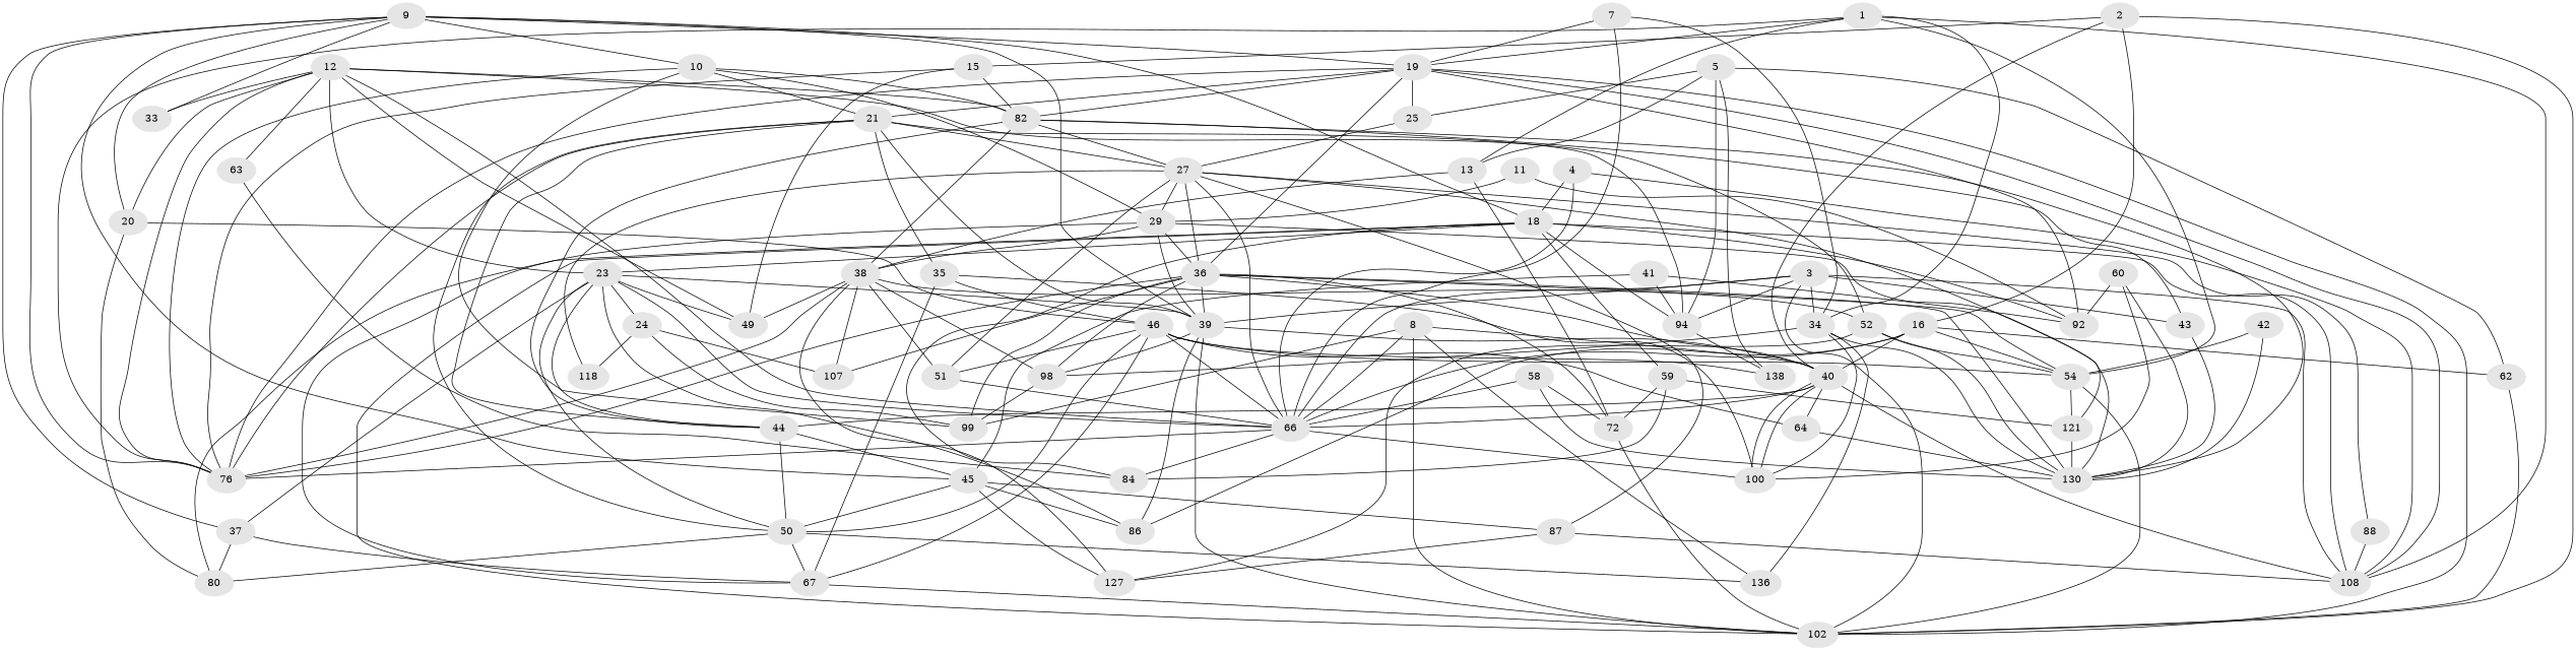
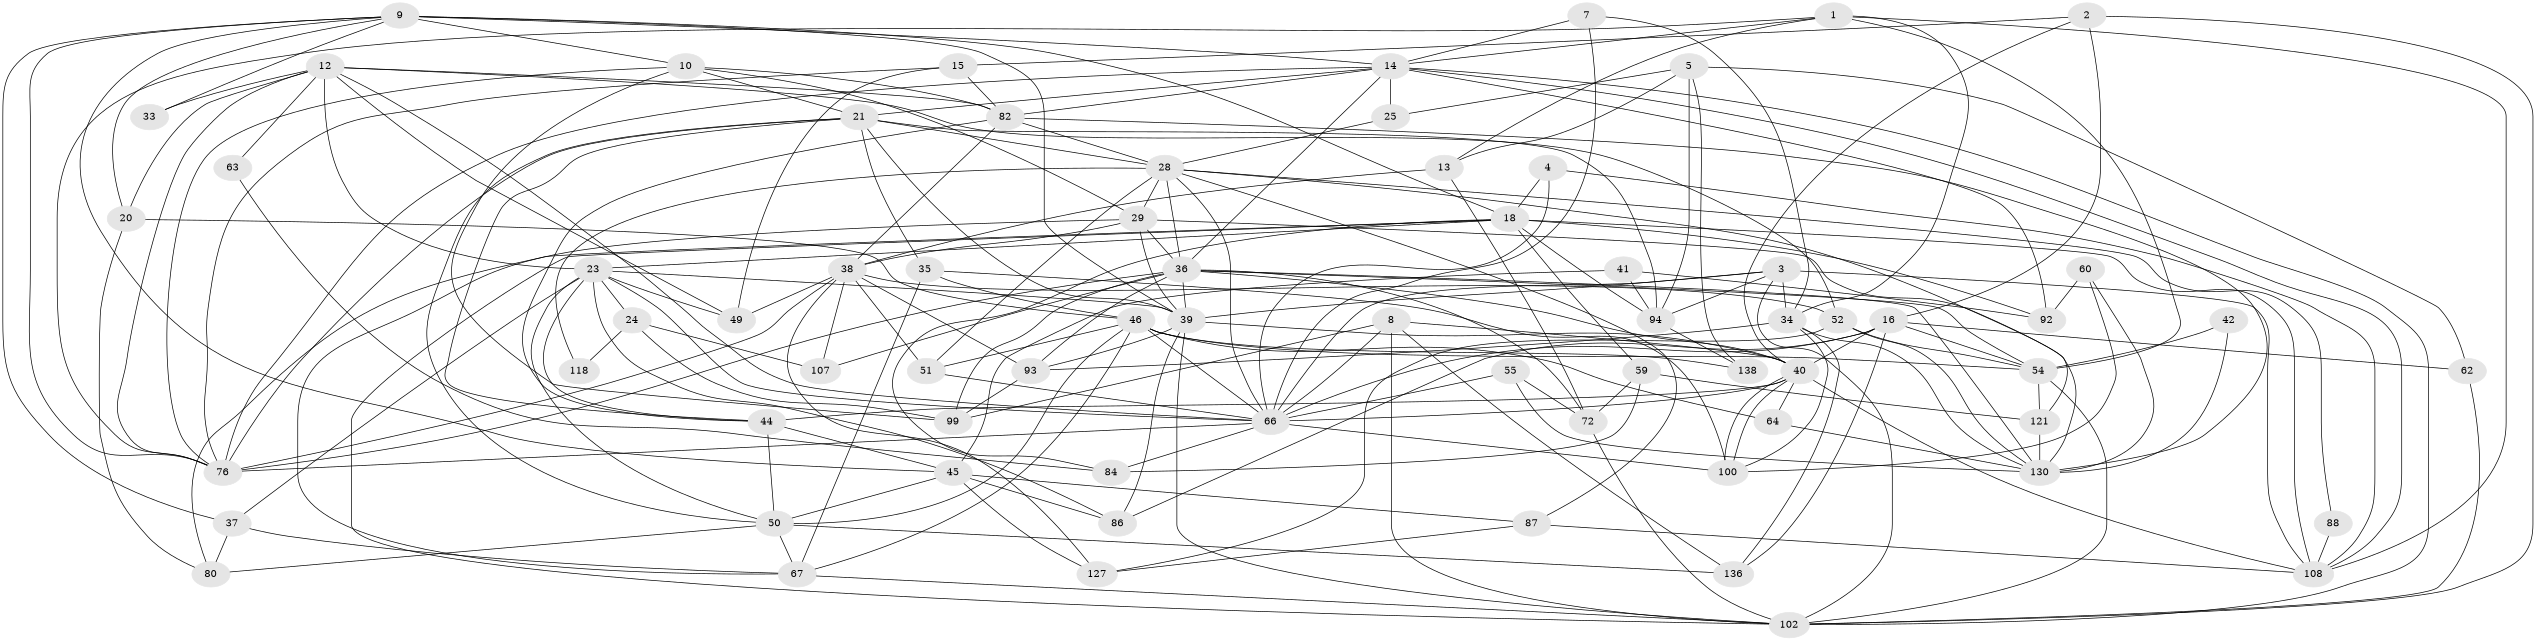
  graph {
    node [color=gray90 style=filled]
    1 [super="+98"]
    13
-   14 [super="+91+31" label=19]
+   14 [super="+91+31"]
    34 [super="+114"]
    54 [super="+134"]
    76 [super="+95"]
    108 [super="+135"]
    38 [super="+57"]
    72 [super="+103"]
    102 [super="+122"]
    25
    21 [super="+126"]
    n13 [label=82 super="+117+75"]
    92
    36 [super="+47+132"]
    136
    130 [super="+143+133+145"]
-   93 [label=98]
+   93
    100
    121
    15 [super="+101"]
    49
    2
    16 [super="+83"]
    40 [super="+128"]
    66 [super="+104+109+70"]
    62
    86 [super="+149"]
    44 [super="+85"]
    64 [super="+97"]
    3 [super="+26"]
    39 [super="+74+56"]
-   43
    94 [super="+113"]
    84
    138
    18 [super="+19"]
    23 [super="+48+131"]
    59
    80
    4
    5 [super="+6+115"]
-   28 [super="+32+55" label=27]
+   28 [super="+32+55"]
    7
    8 [super="+61+73"]
    99 [super="+142+124"]
    9 [super="+65+112+120"]
    10
    20 [super="+140"]
    33
    37 [super="+68"]
    45 [super="+77"]
    29 [super="+123+125"]
    46 [super="+139+53"]
    67 [super="+129"]
    50 [super="+144"]
    87
    127
    35 [super="+79"]
-   11
    12 [super="+30+17"]
    52 [super="+110"]
    63
    24 [super="+27"]
    107
    51 [super="+89"]
    118
    88
    41
    42
-   58
+   58 [label=55]
    60 [super="+106"]
    1 -- 13
    1 -- 14
    1 -- 34
    1 -- 54
    1 -- 76
    1 -- 108
    13 -- 38
    13 -- 72
    14 -- 76
    14 -- 108
    14 -- 102
    14 -- 25
    14 -- 21
    14 -- n13
    14 -- 92
    14 -- 36
    34 -- 136
    34 -- 130
    34 -- 93
    34 -- 100
    54 -- 102
    54 -- 121
    38 -- 76
    38 -- 93
    38 -- 49
    38 -- 127
    38 -- 52 [weight=2]
    38 -- 107
    38 -- 51
    72 -- 102
    25 -- 28
    21 -- 76
    21 -- 44
    21 -- 39
    21 -- 94
    21 -- 28
    21 -- 50
    21 -- 35
    n13 -- 38 [weight=2]
    n13 -- 130
    n13 -- 44
-   n13 -- 43
    n13 -- 28
    36 -- 54
    36 -- 76
    36 -- 72
    36 -- 130
    36 -- 93
    36 -- 40
    36 -- 39
    36 -- 99
    36 -- 107
    93 -- 99
    121 -- 130
    15 -- 76
    15 -- n13
    15 -- 49
    2 -- 102
    2 -- 15
    2 -- 16
    2 -- 40
    16 -- 54
+   16 -- 136
    16 -- 40
    16 -- 66
    16 -- 62
    16 -- 86
    40 -- 108
    40 -- 100
    40 -- 100
    40 -- 66 [weight=2]
    40 -- 44
    40 -- 64
    66 -- 76
    66 -- 100
    66 -- 84
    62 -- 102
    44 -- 45
    44 -- 50
    64 -- 130
    3 -- 34
    3 -- 108
    3 -- 102
    3 -- 66
    3 -- 39
-   3 -- 43
    3 -- 94
    39 -- 102
    39 -- 93
    39 -- 40
    39 -- 86
-   43 -- 130
    94 -- 138
    18 -- 108
    18 -- 102
    18 -- 92
    18 -- 94
    18 -- 84
    18 -- 23
    18 -- 59
    18 -- 80
    23 -- 49
    23 -- 66
    23 -- 86
    23 -- 44
    23 -- 39
    23 -- 37
    23 -- 50
    23 -- 24
    59 -- 72
    59 -- 121
    59 -- 84
    4 -- 108
    4 -- 66
    4 -- 18
    5 -- 13
    5 -- 25
    5 -- 62
    5 -- 94
    5 -- 138
    28 -- 36
    28 -- 121
    28 -- 66
    28 -- 29
    28 -- 87
    28 -- 51
    28 -- 118
    28 -- 88
    7 -- 14
    7 -- 34
    7 -- 66
    8 -- 102
    8 -- 136
    8 -- 40
    8 -- 66
    8 -- 99
    9 -- 14
    9 -- 76
    9 -- 39
    9 -- 18 [weight=2]
    9 -- 10
    9 -- 20
    9 -- 33
    9 -- 37
    9 -- 45
    10 -- 76
    10 -- 21
    10 -- n13
    10 -- 99
    10 -- 29
    20 -- 80
    20 -- 46
    37 -- 80
    37 -- 67
    45 -- 86
    45 -- 50
    45 -- 87
    45 -- 127
    29 -- 38
    29 -- 36
    29 -- 130
    29 -- 39
    29 -- 67
    46 -- 54
    46 -- 66
    46 -- 64
    46 -- 138
    46 -- 67
    46 -- 50
    46 -- 51
    67 -- 102
    50 -- 136
    50 -- 80
    50 -- 67
    87 -- 108
    87 -- 127
    35 -- 100
    35 -- 46
    35 -- 67
-   11 -- 92
-   11 -- 29
    12 -- 76
    12 -- n13
    12 -- 49
    12 -- 66
    12 -- 23
    12 -- 20
    12 -- 33
    12 -- 52
    12 -- 63
    52 -- 54
    52 -- 130
    52 -- 127
    63 -- 84
    24 -- 99
    24 -- 107
    24 -- 118
    51 -- 66
    88 -- 108
    41 -- 92
    41 -- 94
    41 -- 45
    42 -- 54
    42 -- 130
    58 -- 72
    58 -- 130
    58 -- 66
    60 -- 92
    60 -- 130
    60 -- 100
  }
